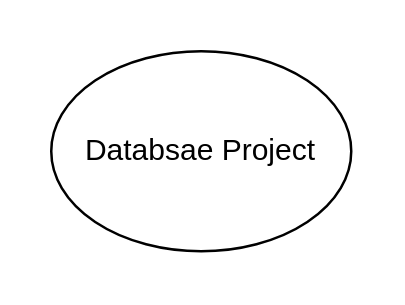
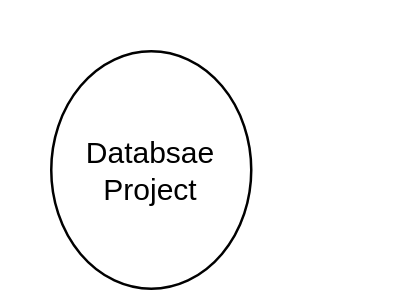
  <mxCell id="0" />
  <mxCell id="1" parent="0" />
- <mxCell id="2" value="Databsae Project" style="ellipse;whiteSpace=wrap;html=1;" vertex="1" parent="1"><mxGeometry x="20" y="20" width="120" height="80" as="geometry" /></mxCell>
+ <mxCell id="2" value="Databsae Project" style="ellipse;whiteSpace=wrap;html=1;" vertex="1" parent="1"><mxGeometry x="20" y="20" width="80" height="95" as="geometry" /></mxCell>
